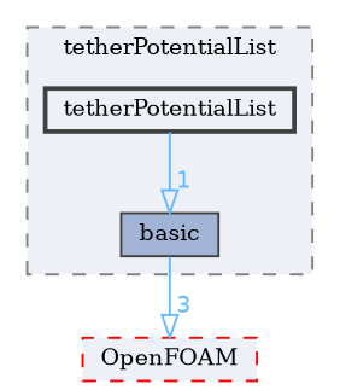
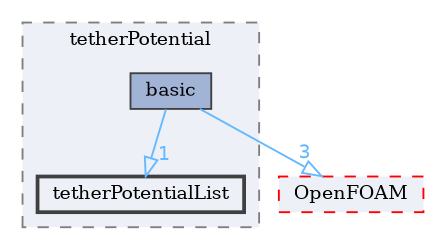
  digraph {
    compound=true
    fontname="DejaVu Serif"
    node [color=grey25 fillcolor="#edf0f7" fontname="DejaVu Serif" fontsize=10 shape=box]
    edge [arrowhead=onormal color=steelblue1 fontcolor=steelblue1 fontname="DejaVu Serif" fontsize=10 labeldistance=1.5 labelfontname=Helvetica labelfontsize=10]
    n1 [fillcolor="#a2b4d6" height=0.2 label=basic style=filled width=0.4]
    n2 [height=0.2 label=tetherPotentialList style="filled,bold" width=0.4]
    n3 [color=red height=0.2 label=OpenFOAM style="filled,dashed" width=0.4]
    subgraph cluster_1 {
      bgcolor="#edf0f7"
      fontsize=10
-     label=tetherPotentialList
+     label=tetherPotential
      pencolor=grey50
      style="filled,dashed"
      n1
      n2
    }
    n1 -> n3 [headlabel=3]
-   n2 -> n1 [headlabel=1]
+   n1 -> n2 [headlabel=1]
  }
